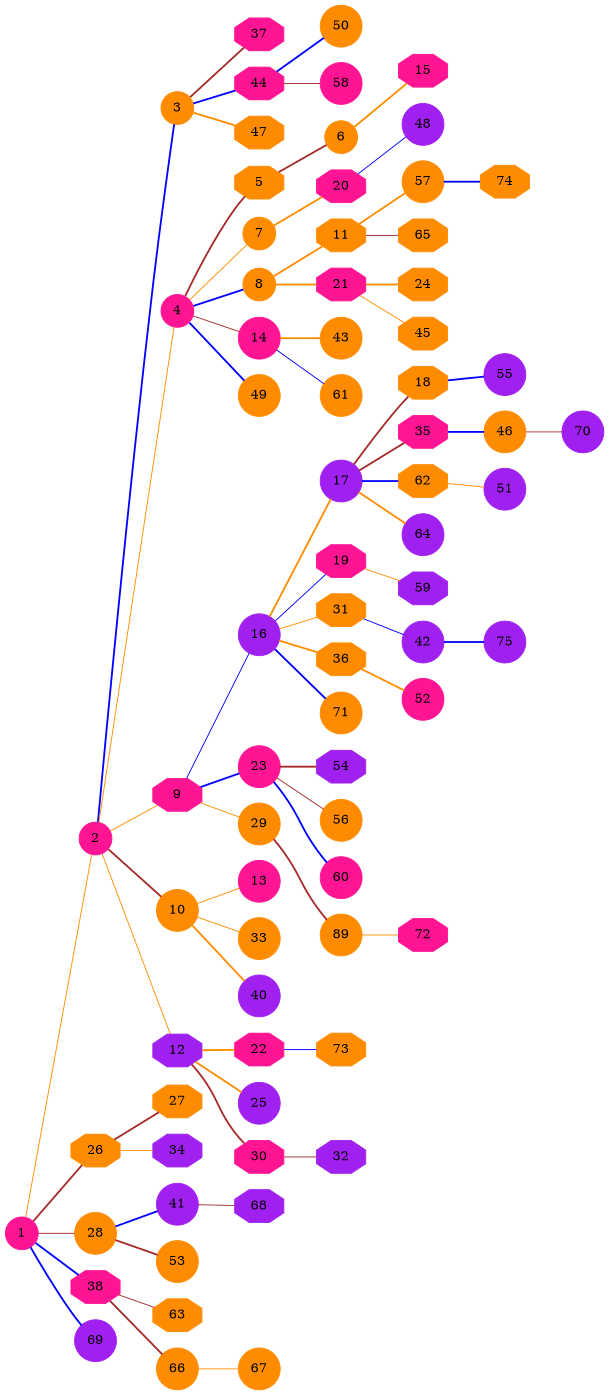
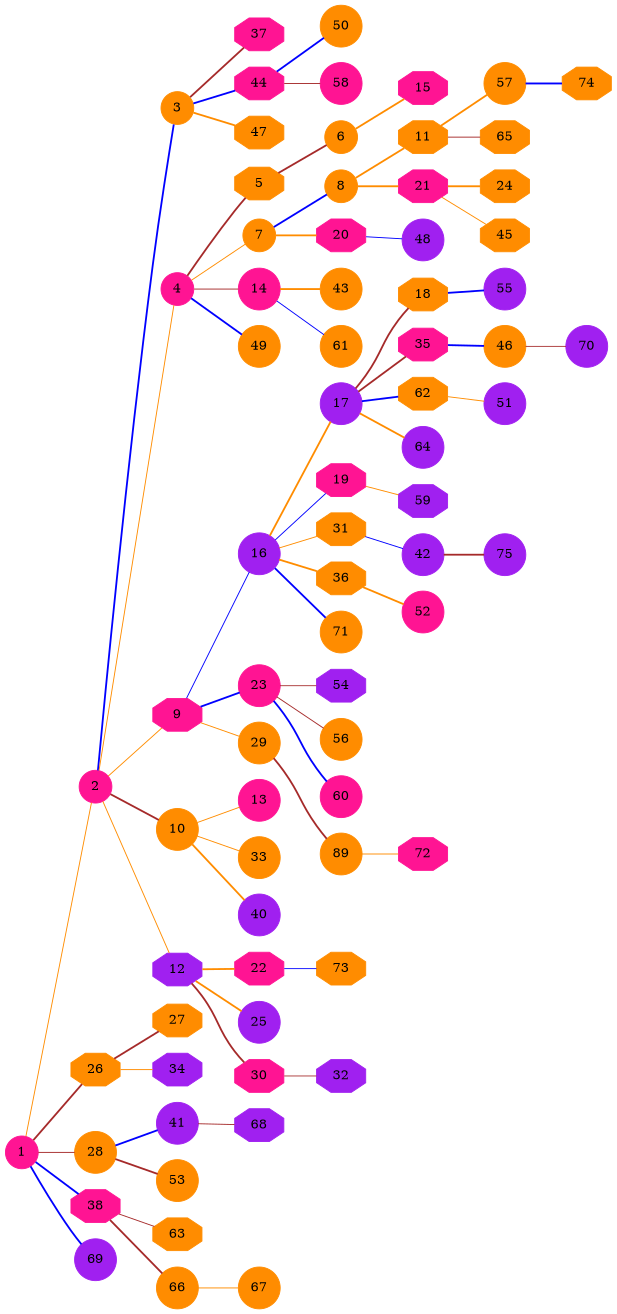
  graph {
    rankdir=LR
    node [color=darkorange shape=circle style=filled]
    edge [color=darkorange style=bold]
    1 [color=deeppink]
    2 [color=deeppink]
    26 [shape=octagon]
    28
    38 [color=deeppink shape=octagon]
    69 [color=purple]
    3
    4 [color=deeppink]
    9 [color=deeppink shape=octagon]
    10
    12 [color=purple shape=octagon]
    27 [shape=octagon]
    34 [color=purple shape=octagon]
    41 [color=purple]
    53
    63 [shape=octagon]
    66
    37 [color=deeppink shape=octagon]
    44 [color=deeppink shape=octagon]
    47 [shape=octagon]
    5 [shape=octagon]
    7
    8
    14 [color=deeppink]
    49
    16 [color=purple]
    23 [color=deeppink]
    29
    13 [color=deeppink]
    33
    40 [color=purple]
    22 [color=deeppink shape=octagon]
    25 [color=purple]
    30 [color=deeppink shape=octagon]
    50
    58 [color=deeppink]
    6
    20 [color=deeppink shape=octagon]
    11 [shape=octagon]
    21 [color=deeppink shape=octagon]
    43
    61
    15 [color=deeppink shape=octagon]
    48 [color=purple]
    57
    65 [shape=octagon]
    24 [shape=octagon]
    45 [shape=octagon]
    17 [color=purple]
    19 [color=deeppink shape=octagon]
    31 [shape=octagon]
    36 [shape=octagon]
    71
    54 [color=purple shape=octagon]
    56
    60 [color=deeppink]
    n57 [label=89]
    74 [shape=octagon]
    73 [shape=octagon]
    32 [color=purple shape=octagon]
    18 [shape=octagon]
    35 [color=deeppink shape=octagon]
    62 [shape=octagon]
    64 [color=purple]
    59 [color=purple shape=octagon]
    42 [color=purple]
    52 [color=deeppink]
    55 [color=purple]
    46
    51 [color=purple]
    68 [color=purple shape=octagon]
    72 [color=deeppink shape=octagon]
    75 [color=purple]
    70 [color=purple]
    67
    1 -- 2 [style=solid]
    1 -- 26 [color=brown]
    1 -- 28 [color=brown style=solid]
    1 -- 38 [color=blue]
    1 -- 69 [color=blue]
    2 -- 3 [color=blue]
    2 -- 4 [style=solid]
    2 -- 9 [style=solid]
    2 -- 10 [color=brown]
    2 -- 12 [style=solid]
    26 -- 27 [color=brown]
    26 -- 34 [style=solid]
    28 -- 41 [color=blue]
    28 -- 53 [color=brown]
    38 -- 63 [color=brown style=solid]
    38 -- 66 [color=brown]
    3 -- 37 [color=brown]
    3 -- 44 [color=blue]
    3 -- 47
    4 -- 5 [color=brown]
    4 -- 7 [style=solid]
-   4 -- 8 [color=blue]
+   7 -- 8 [color=blue]
    4 -- 14 [color=brown style=solid]
    4 -- 49 [color=blue]
    9 -- 16 [color=blue style=solid]
    9 -- 23 [color=blue]
    9 -- 29 [style=solid]
    10 -- 13 [style=solid]
    10 -- 33 [style=solid]
    10 -- 40
    12 -- 22
    12 -- 25
    12 -- 30 [color=brown]
    41 -- 68 [color=brown style=solid]
    66 -- 67 [style=solid]
    44 -- 50 [color=blue]
    44 -- 58 [color=brown style=solid]
    5 -- 6 [color=brown]
    7 -- 20
    8 -- 11
    8 -- 21
    14 -- 43
    14 -- 61 [color=blue style=solid]
    16 -- 17
    16 -- 19 [color=blue style=solid]
    16 -- 31 [style=solid]
    16 -- 36
    16 -- 71 [color=blue]
-   23 -- 54 [color=brown]
+   23 -- 54 [color=brown style=solid]
    23 -- 56 [color=brown style=solid]
    23 -- 60 [color=blue]
    29 -- n57 [color=brown]
    22 -- 73 [color=blue style=solid]
    30 -- 32 [color=brown style=solid]
    6 -- 15
    20 -- 48 [color=blue style=solid]
    11 -- 57
    11 -- 65 [color=brown style=solid]
    21 -- 24
    21 -- 45 [style=solid]
    57 -- 74 [color=blue]
    17 -- 18 [color=brown]
    17 -- 35 [color=brown]
    17 -- 62 [color=blue]
    17 -- 64
    19 -- 59 [style=solid]
    31 -- 42 [color=blue style=solid]
    36 -- 52
    n57 -- 72 [style=solid]
    18 -- 55 [color=blue]
    35 -- 46 [color=blue]
    62 -- 51 [style=solid]
-   42 -- 75 [color=blue]
+   42 -- 75 [color=brown]
    46 -- 70 [color=brown style=solid]
  }
